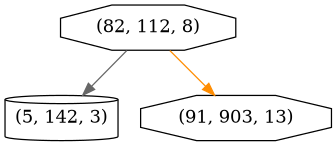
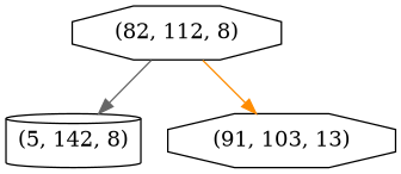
  digraph {
    node [shape=octagon]
-   "(5, 142, 3)" [shape=cylinder]
+   "(5, 142, 3)" [shape=cylinder label="(5, 142, 8)"]
    "(82, 112, 8)"
-   "(91, 103, 13)" [label="(91, 903, 13)"]
+   "(91, 103, 13)"
    "(82, 112, 8)" -> "(5, 142, 3)" [color=gray40]
    "(82, 112, 8)" -> "(91, 103, 13)" [color=darkorange]
  }
